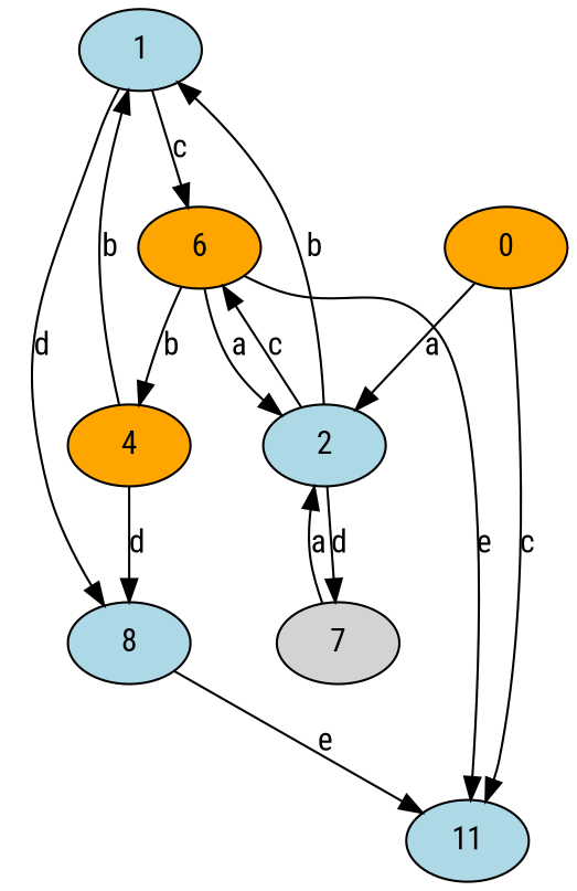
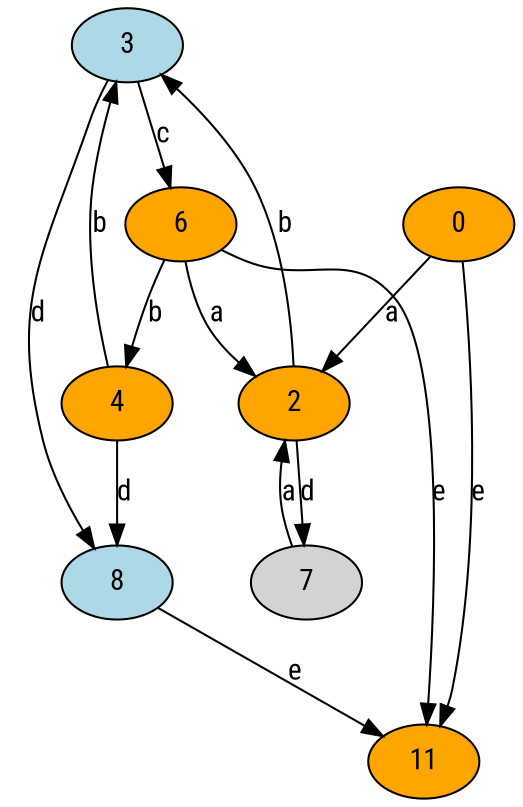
  strict digraph {
    fontname="Roboto Condensed"
    node [fillcolor=orange fontname="Roboto Condensed" style=filled]
    edge [fontname="Roboto Condensed"]
-   3 [fillcolor=lightblue label=1]
-   2 [fillcolor=lightblue]
+   3 [fillcolor=lightblue]
+   2
    6
    7 [fillcolor=lightgrey]
    8 [fillcolor=lightblue]
    4
-   11 [fillcolor=lightblue]
+   11
    0
    3 -> 6 [label=c]
    3 -> 8 [label=d]
    2 -> 3 [label=b]
-   2 -> 6 [label=c]
    2 -> 7 [label=d]
    6 -> 2 [label=a]
    6 -> 4 [label=b]
    6 -> 11 [label=e]
    7 -> 2 [label=a]
    8 -> 11 [label=e]
    4 -> 3 [label=b]
    4 -> 8 [label=d]
    0 -> 2 [label=a]
-   0 -> 11 [label=c]
+   0 -> 11 [label=e]
  }
